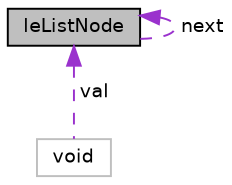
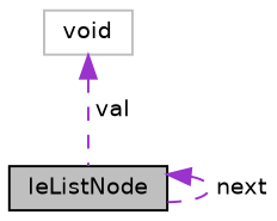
  digraph {
    node [fontname=Helvetica fontsize=10 shape=record style=filled]
    edge [color=darkorchid3 dir=back fontname=Helvetica fontsize=10 labelfontname=Helvetica labelfontsize=10 style=dashed]
    n1 [color=black fillcolor=grey75 fontcolor=black height=0.2 label=leListNode width=0.4]
    n2 [color=grey75 fillcolor=white height=0.2 label=void width=0.4]
    n1 -> n1 [label=" next"]
-   n1 -> n2 [label=" val"]
+   n2 -> n1 [label=" val"]
  }
